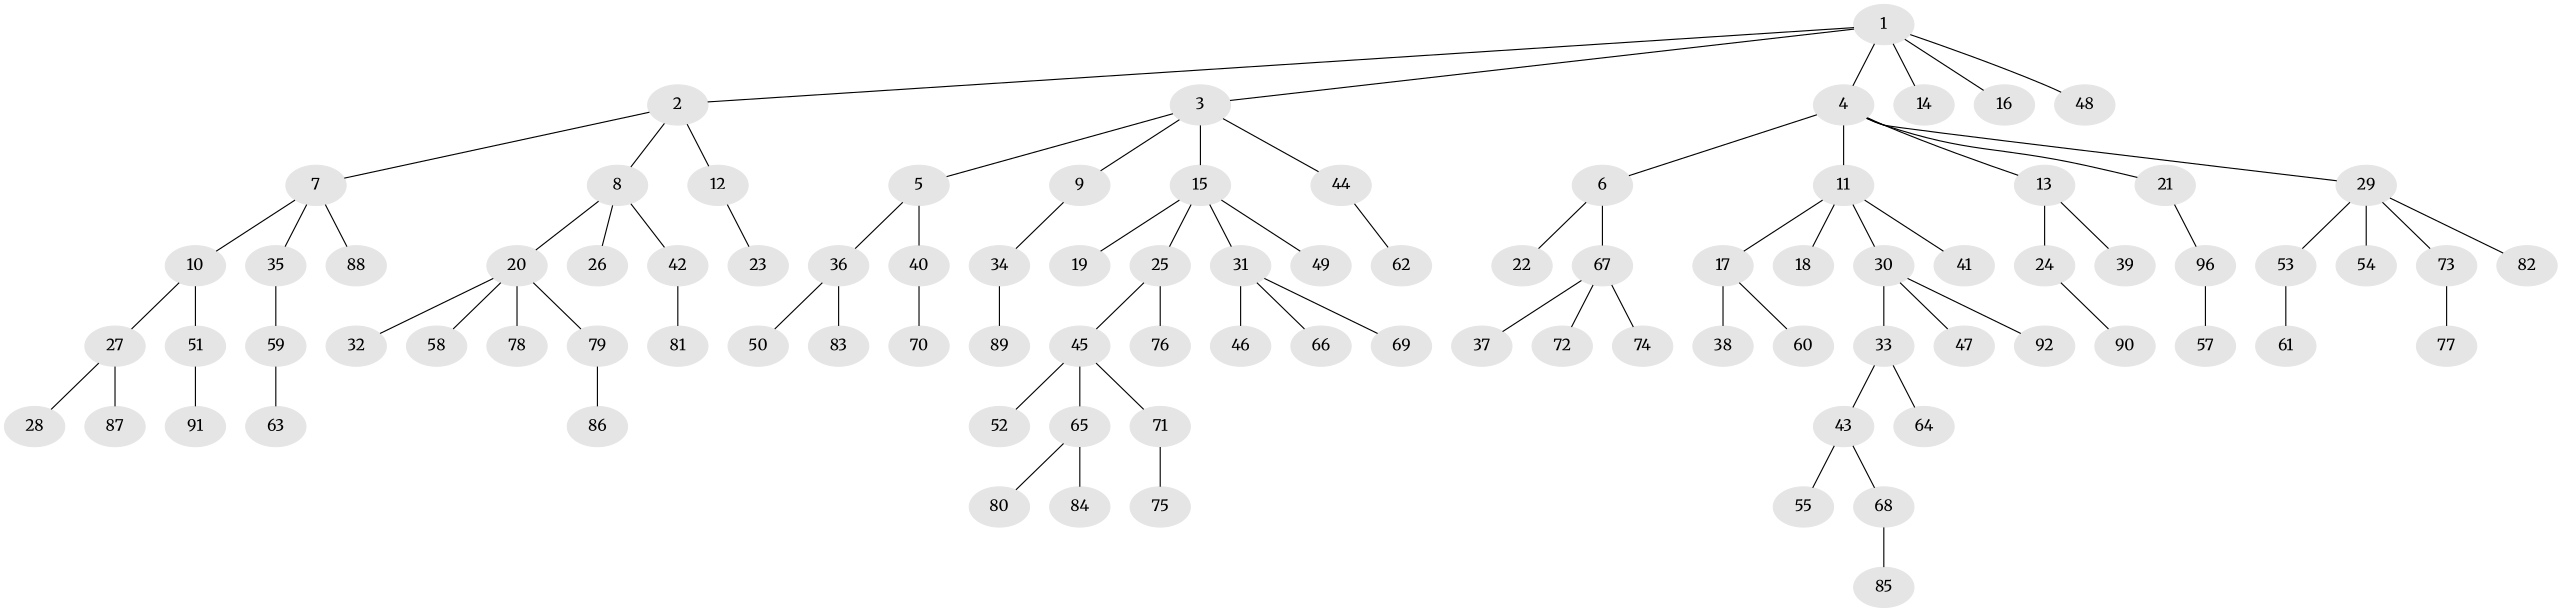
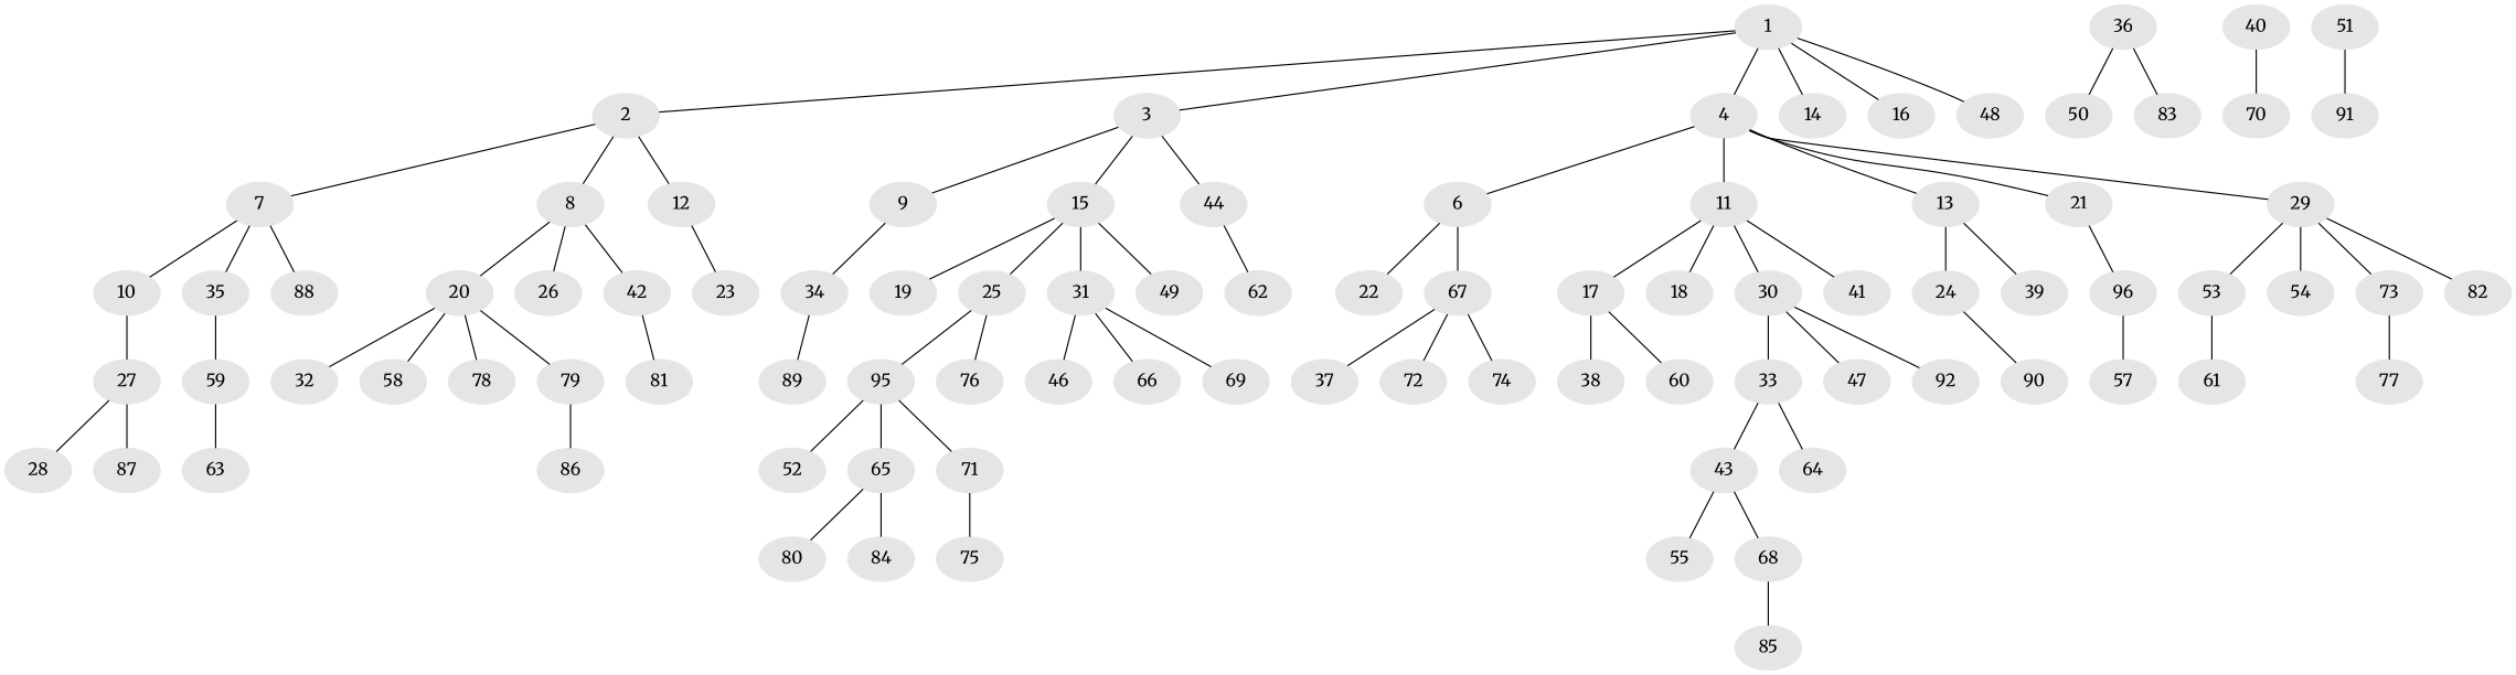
  graph {
    fontname=Merriweather
    node [color=gray90 fontname=Merriweather style=filled]
    edge [fontname=Merriweather]
    1
    2
    3
    4
    14
    16
    48
    7
    8
    12
-   5
    9
    15
    44
    6
    11
    13
    21
    29
    10
    35
    88
    20
    26
    42
    23
    36
    40
    34
    19
    25
    31
    49
    62
    22
    67
    17
    18
    30
    41
    24
    39
    n43 [label=96]
    53
    54
    73
    82
    50
    83
    70
    37
    72
    74
    27
    51
    59
    32
    58
    78
    79
    81
    89
    28
    87
    91
    38
    60
    33
    47
    92
    90
-   45
+   45 [label=95]
    76
    46
    66
    69
    86
    57
    52
    65
    71
    61
    77
    43
    64
    55
    68
    63
    85
    80
    84
    75
    1 -- 2
    1 -- 3
    1 -- 4
    1 -- 14
    1 -- 16
    1 -- 48
    2 -- 7
    2 -- 8
    2 -- 12
-   3 -- 5
    3 -- 9
    3 -- 15
    3 -- 44
    4 -- 6
    4 -- 11
    4 -- 13
    4 -- 21
    4 -- 29
    7 -- 10
    7 -- 35
    7 -- 88
    8 -- 20
    8 -- 26
    8 -- 42
    12 -- 23
-   5 -- 36
-   5 -- 40
    9 -- 34
    15 -- 19
    15 -- 25
    15 -- 31
    15 -- 49
    44 -- 62
    6 -- 22
    6 -- 67
    11 -- 17
    11 -- 18
    11 -- 30
    11 -- 41
    13 -- 24
    13 -- 39
    21 -- n43
    29 -- 53
    29 -- 54
    29 -- 73
    29 -- 82
    10 -- 27
-   10 -- 51
    35 -- 59
    20 -- 32
    20 -- 58
    20 -- 78
    20 -- 79
    42 -- 81
    36 -- 50
    36 -- 83
    40 -- 70
    34 -- 89
    25 -- 45
    25 -- 76
    31 -- 46
    31 -- 66
    31 -- 69
    67 -- 37
    67 -- 72
    67 -- 74
    17 -- 38
    17 -- 60
    30 -- 33
    30 -- 47
    30 -- 92
    24 -- 90
    n43 -- 57
    53 -- 61
    73 -- 77
    27 -- 28
    27 -- 87
    51 -- 91
    59 -- 63
    79 -- 86
    33 -- 43
    33 -- 64
    45 -- 52
    45 -- 65
    45 -- 71
    65 -- 80
    65 -- 84
    71 -- 75
    43 -- 55
    43 -- 68
    68 -- 85
  }
